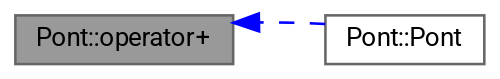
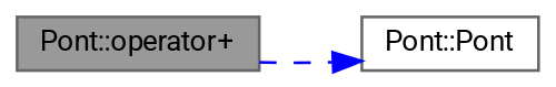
  digraph {
    rankdir=LR
    fontname=Roboto
    node [fontname=Roboto fontsize=10 shape=box style=filled]
    n1 [color=gray40 fillcolor=grey60 fontcolor=black height=0.2 label="Pont::operator+" width=0.4]
    n2 [color=grey40 fillcolor=white height=0.2 label="Pont::Pont" width=0.4]
-   n2 -> n1 [color=blue fontname=Roboto fontsize=10 labelfontname=Helvetica labelfontsize=10 style=dashed]
+   n1 -> n2 [color=blue fontname=Roboto fontsize=10 labelfontname=Helvetica labelfontsize=10 style=dashed]
  }
